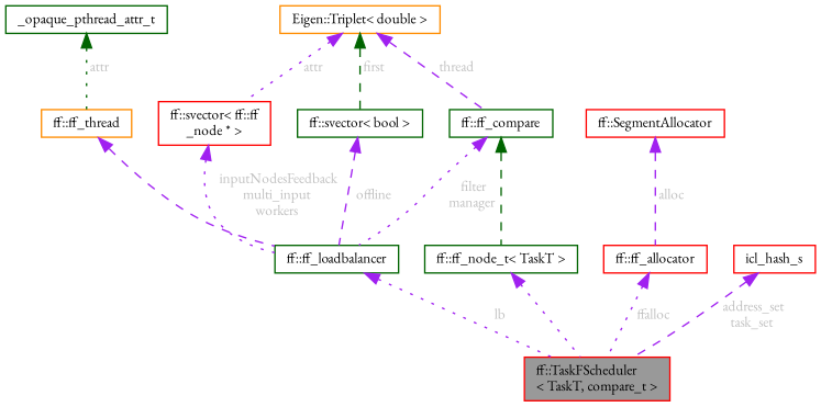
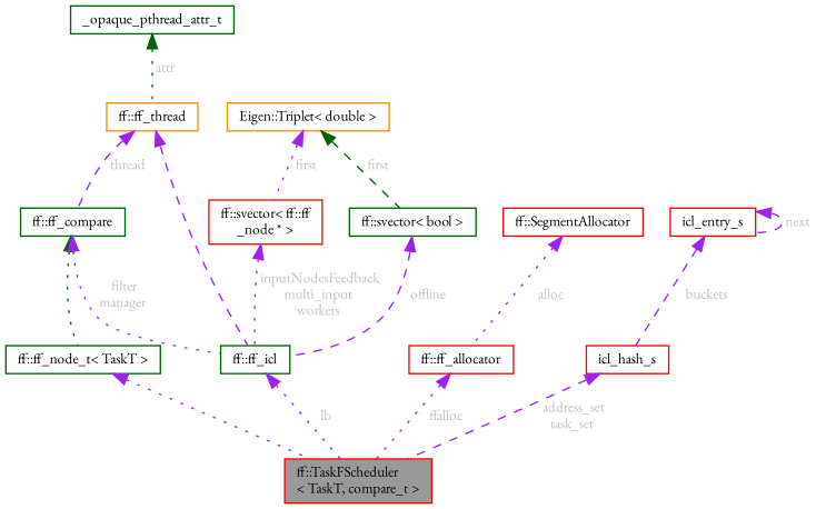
  digraph {
    fontname="EB Garamond"
    rankdir=TB
    node [color=red fillcolor=white fontname="EB Garamond" fontsize=10 shape=box style=filled]
    edge [color=purple dir=back fontname="EB Garamond" fontsize=10 labelfontname=Helvetica labelfontsize=10 style=dotted fontcolor=grey]
    n1 [fillcolor=grey60 fontcolor=black height=0.2 label="ff::TaskFScheduler\l\< TaskT, compare_t \>" width=0.4]
    n2 [color=darkgreen height=0.2 label="ff::ff_node_t\< TaskT \>" width=0.4]
    n3 [color=darkgreen height=0.2 label="ff::ff_compare" width=0.4]
-   n4 [color=darkgreen height=0.2 label="ff::ff_loadbalancer" width=0.4]
+   n4 [color=darkgreen height=0.2 label="ff::ff_icl" width=0.4]
    n5 [color=darkorange height=0.2 label="ff::ff_thread" width=0.4]
    n6 [color=darkgreen height=0.2 label=_opaque_pthread_attr_t width=0.4]
    n7 [height=0.2 label="ff::svector\< ff::ff\l_node * \>" width=0.4]
    n8 [color=darkorange height=0.2 label="Eigen::Triplet\< double \>" width=0.4]
    n9 [color=darkgreen height=0.2 label="ff::svector\< bool \>" width=0.4]
    n10 [height=0.2 label="ff::ff_allocator" width=0.4]
    n11 [height=0.2 label="ff::SegmentAllocator" width=0.4]
    n12 [height=0.2 label=icl_hash_s width=0.4]
+   n13 [height=0.2 label=icl_entry_s width=0.4]
    n2 -> n1 [fontcolor=""]
-   n3 -> n2 [color=darkgreen style=dashed fontcolor=""]
+   n3 -> n2 [color=darkgreen fontcolor=""]
    n3 -> n4 [label=" filter\nmanager"]
    n4 -> n1 [label=" lb"]
-   n8 -> n3 [label=" thread" style=dashed]
+   n5 -> n3 [label=" thread" style=dashed]
    n5 -> n4 [style=dashed fontcolor=""]
    n6 -> n5 [color=darkgreen label=" attr"]
    n7 -> n4 [label=" inputNodesFeedback\nmulti_input\nworkers"]
-   n8 -> n7 [label=" attr"]
+   n8 -> n7 [label=" first"]
    n8 -> n9 [color=darkgreen label=" first" style=dashed]
    n9 -> n4 [label=" offline" style=dashed]
    n10 -> n1 [label=" ffalloc"]
-   n11 -> n10 [label=" alloc" style=dashed]
+   n11 -> n10 [label=" alloc"]
    n12 -> n1 [label=" address_set\ntask_set" style=dashed]
+   n13 -> n12 [label=" buckets" style=dashed]
+   n13 -> n13 [label=" next" style=dashed]
  }
